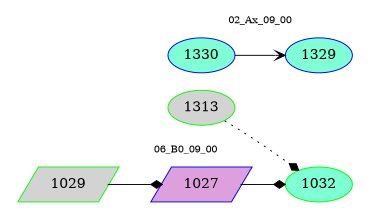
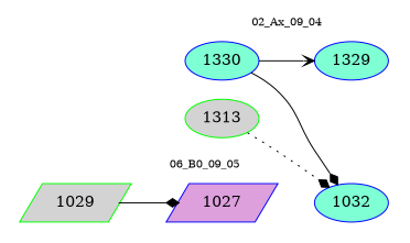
  digraph {
    rankdir=LR
    node [color=blue fillcolor=aquamarine shape=ellipse style=filled]
    edge [arrowhead=diamond color=black style=solid]
    n1 [color=green fillcolor=lightgrey label=1313]
    n2 [label=1330]
    n3 [label=1329]
    n4 [color=green fillcolor=lightgrey label=1029 shape=parallelogram]
    n5 [fillcolor=plum label=1027 shape=parallelogram]
-   n6 [color=green label=1032]
+   n6 [label=1032]
    subgraph cluster_1 {
      color=white
      fontsize=10
-     label="02_Ax_09_00"
+     label="02_Ax_09_04"
      n1
      n2
      n3
    }
    subgraph cluster_2 {
      color=white
      fontsize=10
-     label="06_B0_09_00"
+     label="06_B0_09_05"
      n4
      n5
      n6
    }
    n1 -> n6 [style=dotted]
    n2 -> n3 [arrowhead=vee]
    n4 -> n5
-   n5 -> n6
+   n2 -> n6
  }
